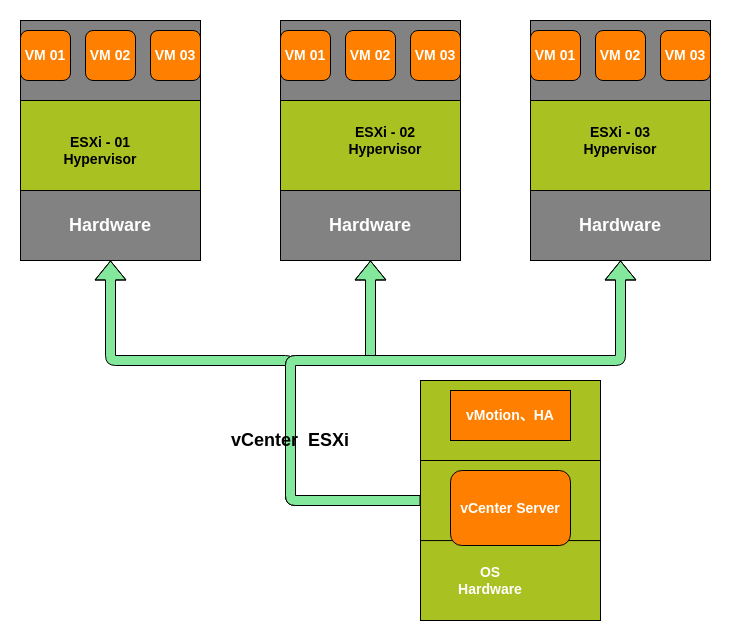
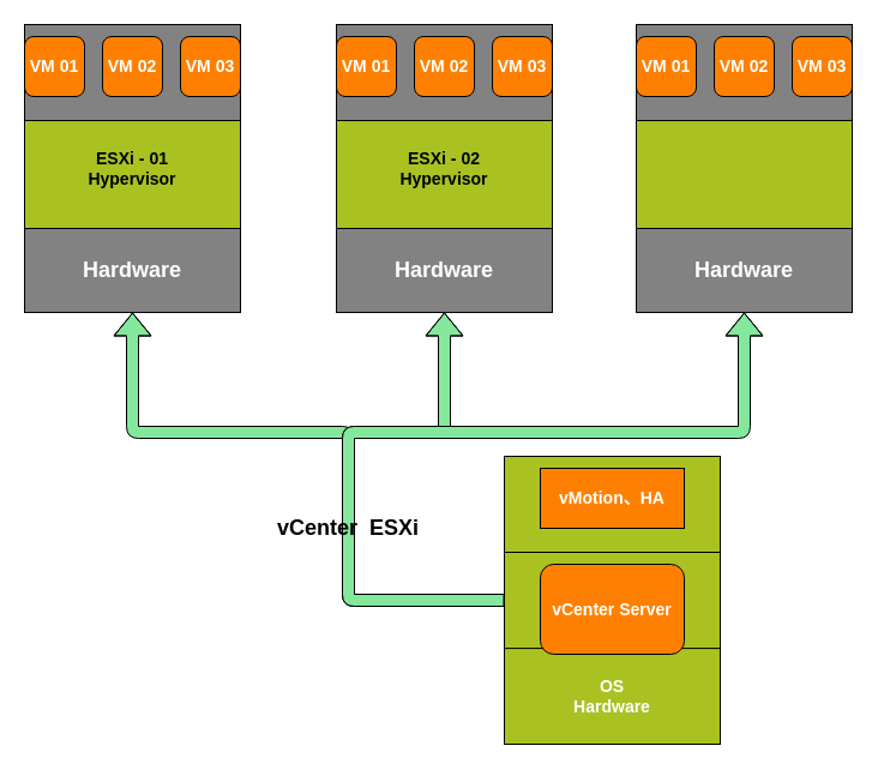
  <mxCell id="0" />
  <mxCell id="1" parent="0" />
  <mxCell id="2" value="" style="rounded=0;whiteSpace=wrap;html=1;fillColor=#AAC221;" vertex="1" parent="1"><mxGeometry x="420" y="380" width="180" height="240" as="geometry" /></mxCell>
  <mxCell id="3" value="" style="endArrow=none;html=1;exitX=0;exitY=0.667;exitDx=0;exitDy=0;exitPerimeter=0;entryX=1;entryY=0.667;entryDx=0;entryDy=0;entryPerimeter=0;" edge="1" parent="1" source="2" target="2"><mxGeometry width="50" height="50" relative="1" as="geometry"><mxPoint x="440" y="560" as="sourcePoint" /><mxPoint x="490" y="510" as="targetPoint" /></mxGeometry></mxCell>
  <mxCell id="4" value="" style="endArrow=none;html=1;exitX=0;exitY=0.667;exitDx=0;exitDy=0;exitPerimeter=0;entryX=1;entryY=0.667;entryDx=0;entryDy=0;entryPerimeter=0;" edge="1" parent="1"><mxGeometry width="50" height="50" relative="1" as="geometry"><mxPoint x="420" y="460" as="sourcePoint" /><mxPoint x="600" y="460" as="targetPoint" /></mxGeometry></mxCell>
- <mxCell id="5" value="&lt;b&gt;&lt;font style=&quot;font-size: 14px&quot;&gt;&lt;font color=&quot;#ffffff&quot;&gt;OS&lt;br&gt;Hardware&lt;/font&gt;&lt;br&gt;&lt;/font&gt;&lt;/b&gt;" style="text;html=1;strokeColor=none;fillColor=none;align=center;verticalAlign=middle;whiteSpace=wrap;rounded=0;" vertex="1" parent="1"><mxGeometry x="470" y="570" width="40" height="20" as="geometry" /></mxCell>
+ <mxCell id="5" value="&lt;b&gt;&lt;font style=&quot;font-size: 14px&quot;&gt;&lt;font color=&quot;#ffffff&quot;&gt;OS&lt;br&gt;Hardware&lt;/font&gt;&lt;br&gt;&lt;/font&gt;&lt;/b&gt;" style="text;html=1;strokeColor=none;fillColor=none;align=center;verticalAlign=middle;whiteSpace=wrap;rounded=0;" vertex="1" parent="1"><mxGeometry x="490" y="570" width="40" height="20" as="geometry" /></mxCell>
  <mxCell id="6" value="" style="rounded=0;whiteSpace=wrap;html=1;fillColor=#AAC221;" vertex="1" parent="1"><mxGeometry x="20" y="20" width="180" height="240" as="geometry" /></mxCell>
  <mxCell id="7" value="" style="rounded=0;whiteSpace=wrap;html=1;fillColor=#AAC221;" vertex="1" parent="1"><mxGeometry x="280" y="20" width="180" height="240" as="geometry" /></mxCell>
  <mxCell id="8" value="" style="rounded=0;whiteSpace=wrap;html=1;fillColor=#AAC221;" vertex="1" parent="1"><mxGeometry x="530" y="20" width="180" height="240" as="geometry" /></mxCell>
  <mxCell id="9" value="" style="shape=flexArrow;endArrow=classic;html=1;fillColor=#84E89C;" edge="1" parent="1" source="2" target="6"><mxGeometry width="50" height="50" relative="1" as="geometry"><mxPoint x="420" y="500" as="sourcePoint" /><mxPoint x="110" y="260" as="targetPoint" /><Array as="points"><mxPoint x="290" y="500" /><mxPoint x="290" y="360" /><mxPoint x="110" y="360" /></Array></mxGeometry></mxCell>
  <mxCell id="10" value="" style="shape=flexArrow;endArrow=classic;html=1;entryX=0.5;entryY=1;entryDx=0;entryDy=0;exitX=0;exitY=0.5;exitDx=0;exitDy=0;fillColor=#84E89C;" edge="1" parent="1" source="2" target="7"><mxGeometry width="50" height="50" relative="1" as="geometry"><mxPoint x="290" y="360" as="sourcePoint" /><mxPoint x="370" y="290" as="targetPoint" /><Array as="points"><mxPoint x="290" y="500" /><mxPoint x="290" y="360" /><mxPoint x="370" y="360" /></Array></mxGeometry></mxCell>
  <mxCell id="11" value="" style="shape=flexArrow;endArrow=classic;html=1;entryX=0.5;entryY=1;entryDx=0;entryDy=0;exitX=0;exitY=0.5;exitDx=0;exitDy=0;fillColor=#84E89C;" edge="1" parent="1" source="2" target="8"><mxGeometry width="50" height="50" relative="1" as="geometry"><mxPoint x="430" y="370" as="sourcePoint" /><mxPoint x="480" y="320" as="targetPoint" /><Array as="points"><mxPoint x="290" y="500" /><mxPoint x="290" y="360" /><mxPoint x="620" y="360" /></Array></mxGeometry></mxCell>
  <mxCell id="12" value="&lt;b&gt;&lt;font style=&quot;font-size: 14px&quot; color=&quot;#ffffff&quot;&gt;vMotion、HA&lt;/font&gt;&lt;/b&gt;" style="whiteSpace=wrap;html=1;fillColor=#FF8000;rounded=0;" vertex="1" parent="1"><mxGeometry x="450" y="390" width="120" height="50" as="geometry" /></mxCell>
  <mxCell id="13" value="&lt;b style=&quot;color: rgb(255 , 255 , 255) ; font-size: 14px&quot;&gt;vCenter Server&lt;/b&gt;" style="rounded=1;whiteSpace=wrap;html=1;fillColor=#FF8000;" vertex="1" parent="1"><mxGeometry x="450" y="470" width="120" height="75" as="geometry" /></mxCell>
  <mxCell id="14" value="&lt;font style=&quot;font-size: 18px&quot;&gt;&lt;b&gt;vCenter&amp;nbsp; ESXi&lt;/b&gt;&lt;/font&gt;" style="text;html=1;strokeColor=none;fillColor=none;align=center;verticalAlign=middle;whiteSpace=wrap;rounded=0;" vertex="1" parent="1"><mxGeometry x="210" y="430" width="160" height="20" as="geometry" /></mxCell>
  <mxCell id="15" value="" style="rounded=0;whiteSpace=wrap;html=1;fillColor=#828282;" vertex="1" parent="1"><mxGeometry x="20" y="190" width="180" height="70" as="geometry" /></mxCell>
  <mxCell id="16" value="" style="rounded=0;whiteSpace=wrap;html=1;fillColor=#828282;" vertex="1" parent="1"><mxGeometry x="280" y="190" width="180" height="70" as="geometry" /></mxCell>
  <mxCell id="17" value="" style="rounded=0;whiteSpace=wrap;html=1;fillColor=#828282;" vertex="1" parent="1"><mxGeometry x="530" y="190" width="180" height="70" as="geometry" /></mxCell>
  <mxCell id="18" value="" style="rounded=0;whiteSpace=wrap;html=1;fillColor=#828282;" vertex="1" parent="1"><mxGeometry x="20" y="20" width="180" height="80" as="geometry" /></mxCell>
  <mxCell id="19" value="" style="rounded=0;whiteSpace=wrap;html=1;fillColor=#828282;" vertex="1" parent="1"><mxGeometry x="280" y="20" width="180" height="80" as="geometry" /></mxCell>
  <mxCell id="20" value="" style="rounded=0;whiteSpace=wrap;html=1;fillColor=#828282;" vertex="1" parent="1"><mxGeometry x="530" y="20" width="180" height="80" as="geometry" /></mxCell>
  <mxCell id="21" value="&lt;b&gt;&lt;font style=&quot;font-size: 18px&quot; color=&quot;#ffffff&quot;&gt;Hardware&lt;/font&gt;&lt;/b&gt;" style="text;html=1;strokeColor=none;fillColor=none;align=center;verticalAlign=middle;whiteSpace=wrap;rounded=0;" vertex="1" parent="1"><mxGeometry x="90" y="215" width="40" height="20" as="geometry" /></mxCell>
  <mxCell id="22" value="&lt;b&gt;&lt;font style=&quot;font-size: 18px&quot; color=&quot;#ffffff&quot;&gt;Hardware&lt;/font&gt;&lt;/b&gt;" style="text;html=1;strokeColor=none;fillColor=none;align=center;verticalAlign=middle;whiteSpace=wrap;rounded=0;" vertex="1" parent="1"><mxGeometry x="350" y="215" width="40" height="20" as="geometry" /></mxCell>
  <mxCell id="23" value="&lt;b&gt;&lt;font style=&quot;font-size: 18px&quot; color=&quot;#ffffff&quot;&gt;Hardware&lt;/font&gt;&lt;/b&gt;" style="text;html=1;strokeColor=none;fillColor=none;align=center;verticalAlign=middle;whiteSpace=wrap;rounded=0;" vertex="1" parent="1"><mxGeometry x="600" y="215" width="40" height="20" as="geometry" /></mxCell>
- <mxCell id="24" value="&lt;b&gt;&lt;font style=&quot;font-size: 14px&quot;&gt;ESXi - 01&lt;br&gt;Hypervisor&lt;br&gt;&lt;/font&gt;&lt;/b&gt;" style="text;html=1;strokeColor=none;fillColor=none;align=center;verticalAlign=middle;whiteSpace=wrap;rounded=0;" vertex="1" parent="1"><mxGeometry x="55" y="140" width="90" height="20" as="geometry" /></mxCell>
- <mxCell id="25" value="&lt;b&gt;&lt;font style=&quot;font-size: 14px&quot;&gt;ESXi - 02&lt;br&gt;&lt;/font&gt;&lt;/b&gt;&lt;b&gt;&lt;font style=&quot;font-size: 14px&quot;&gt;Hypervisor&lt;/font&gt;&lt;/b&gt;&lt;b&gt;&lt;font style=&quot;font-size: 14px&quot;&gt;&lt;br&gt;&lt;/font&gt;&lt;/b&gt;" style="text;html=1;strokeColor=none;fillColor=none;align=center;verticalAlign=middle;whiteSpace=wrap;rounded=0;" vertex="1" parent="1"><mxGeometry x="340" y="130" width="90" height="20" as="geometry" /></mxCell>
- <mxCell id="26" value="&lt;b&gt;&lt;font style=&quot;font-size: 14px&quot;&gt;ESXi - 03&lt;br&gt;&lt;/font&gt;&lt;/b&gt;&lt;b&gt;&lt;font style=&quot;font-size: 14px&quot;&gt;Hypervisor&lt;/font&gt;&lt;/b&gt;&lt;b&gt;&lt;font style=&quot;font-size: 14px&quot;&gt;&lt;br&gt;&lt;/font&gt;&lt;/b&gt;" style="text;html=1;strokeColor=none;fillColor=none;align=center;verticalAlign=middle;whiteSpace=wrap;rounded=0;" vertex="1" parent="1"><mxGeometry x="575" y="130" width="90" height="20" as="geometry" /></mxCell>
+ <mxCell id="24" value="&lt;b&gt;&lt;font style=&quot;font-size: 14px&quot;&gt;ESXi - 01&lt;br&gt;Hypervisor&lt;br&gt;&lt;/font&gt;&lt;/b&gt;" style="text;html=1;strokeColor=none;fillColor=none;align=center;verticalAlign=middle;whiteSpace=wrap;rounded=0;" vertex="1" parent="1"><mxGeometry x="65" y="130" width="90" height="20" as="geometry" /></mxCell>
+ <mxCell id="25" value="&lt;b&gt;&lt;font style=&quot;font-size: 14px&quot;&gt;ESXi - 02&lt;br&gt;&lt;/font&gt;&lt;/b&gt;&lt;b&gt;&lt;font style=&quot;font-size: 14px&quot;&gt;Hypervisor&lt;/font&gt;&lt;/b&gt;&lt;b&gt;&lt;font style=&quot;font-size: 14px&quot;&gt;&lt;br&gt;&lt;/font&gt;&lt;/b&gt;" style="text;html=1;strokeColor=none;fillColor=none;align=center;verticalAlign=middle;whiteSpace=wrap;rounded=0;" vertex="1" parent="1"><mxGeometry x="325" y="130" width="90" height="20" as="geometry" /></mxCell>
  <mxCell id="27" value="&lt;b&gt;&lt;font style=&quot;font-size: 14px&quot; color=&quot;#ffffff&quot;&gt;VM 01&lt;/font&gt;&lt;/b&gt;" style="rounded=1;whiteSpace=wrap;html=1;fillColor=#FF8000;" vertex="1" parent="1"><mxGeometry x="20" y="30" width="50" height="50" as="geometry" /></mxCell>
  <mxCell id="28" value="&lt;b&gt;&lt;font style=&quot;font-size: 14px&quot; color=&quot;#ffffff&quot;&gt;VM 02&lt;/font&gt;&lt;/b&gt;" style="rounded=1;whiteSpace=wrap;html=1;fillColor=#FF8000;" vertex="1" parent="1"><mxGeometry x="85" y="30" width="50" height="50" as="geometry" /></mxCell>
  <mxCell id="29" value="&lt;b&gt;&lt;font style=&quot;font-size: 14px&quot; color=&quot;#ffffff&quot;&gt;VM 03&lt;/font&gt;&lt;/b&gt;" style="rounded=1;whiteSpace=wrap;html=1;fillColor=#FF8000;" vertex="1" parent="1"><mxGeometry x="150" y="30" width="50" height="50" as="geometry" /></mxCell>
  <mxCell id="30" value="&lt;b&gt;&lt;font style=&quot;font-size: 14px&quot; color=&quot;#ffffff&quot;&gt;VM 03&lt;/font&gt;&lt;/b&gt;" style="rounded=1;whiteSpace=wrap;html=1;fillColor=#FF8000;" vertex="1" parent="1"><mxGeometry x="410" y="30" width="50" height="50" as="geometry" /></mxCell>
  <mxCell id="31" value="&lt;b&gt;&lt;font style=&quot;font-size: 14px&quot; color=&quot;#ffffff&quot;&gt;VM 01&lt;/font&gt;&lt;/b&gt;" style="rounded=1;whiteSpace=wrap;html=1;fillColor=#FF8000;" vertex="1" parent="1"><mxGeometry x="280" y="30" width="50" height="50" as="geometry" /></mxCell>
  <mxCell id="32" value="&lt;b&gt;&lt;font style=&quot;font-size: 14px&quot; color=&quot;#ffffff&quot;&gt;VM 02&lt;/font&gt;&lt;/b&gt;" style="rounded=1;whiteSpace=wrap;html=1;fillColor=#FF8000;" vertex="1" parent="1"><mxGeometry x="345" y="30" width="50" height="50" as="geometry" /></mxCell>
  <mxCell id="33" value="&lt;b&gt;&lt;font style=&quot;font-size: 14px&quot; color=&quot;#ffffff&quot;&gt;VM 02&lt;/font&gt;&lt;/b&gt;" style="rounded=1;whiteSpace=wrap;html=1;fillColor=#FF8000;" vertex="1" parent="1"><mxGeometry x="595" y="30" width="50" height="50" as="geometry" /></mxCell>
  <mxCell id="34" value="&lt;b&gt;&lt;font style=&quot;font-size: 14px&quot; color=&quot;#ffffff&quot;&gt;VM 01&lt;/font&gt;&lt;/b&gt;" style="rounded=1;whiteSpace=wrap;html=1;fillColor=#FF8000;" vertex="1" parent="1"><mxGeometry x="530" y="30" width="50" height="50" as="geometry" /></mxCell>
  <mxCell id="35" value="&lt;b&gt;&lt;font style=&quot;font-size: 14px&quot; color=&quot;#ffffff&quot;&gt;VM 03&lt;/font&gt;&lt;/b&gt;" style="rounded=1;whiteSpace=wrap;html=1;fillColor=#FF8000;" vertex="1" parent="1"><mxGeometry x="660" y="30" width="50" height="50" as="geometry" /></mxCell>
